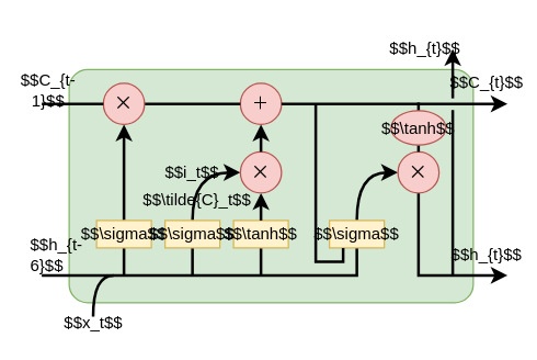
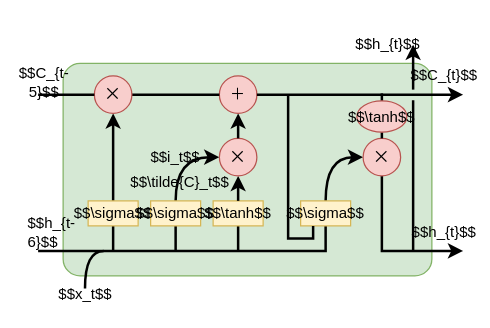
  <mxCell id="0" />
  <mxCell id="1" parent="0" />
  <mxCell id="2" value="" style="rounded=1;whiteSpace=wrap;html=1;arcSize=8;fillColor=#d5e8d4;strokeColor=#82b366;" parent="1" vertex="1"><mxGeometry x="50" y="50" width="295" height="170" as="geometry" /></mxCell>
- <mxCell id="3" value="$$C_{t-1}$$" style="text;html=1;align=center;verticalAlign=middle;whiteSpace=wrap;rounded=0;" parent="1" vertex="1"><mxGeometry x="20" y="50" width="30" height="30" as="geometry" /></mxCell>
+ <mxCell id="3" value="$$C_{t-5}$$" style="text;html=1;align=center;verticalAlign=middle;whiteSpace=wrap;rounded=0;" parent="1" vertex="1"><mxGeometry x="20" y="50" width="30" height="30" as="geometry" /></mxCell>
  <mxCell id="4" style="edgeStyle=orthogonalEdgeStyle;rounded=0;orthogonalLoop=1;jettySize=auto;html=1;entryX=0.5;entryY=1;entryDx=0;entryDy=0;endArrow=none;endFill=0;strokeWidth=2;" parent="1" target="18" edge="1"><mxGeometry relative="1" as="geometry"><mxPoint x="30" y="200" as="sourcePoint" /><mxPoint x="240" y="185" as="targetPoint" /><Array as="points"><mxPoint x="260" y="200" /></Array></mxGeometry></mxCell>
  <mxCell id="5" value="$$h_{t-6}$$" style="text;html=1;align=left;verticalAlign=middle;whiteSpace=wrap;rounded=0;" parent="1" vertex="1"><mxGeometry x="20" y="170" width="30" height="30" as="geometry" /></mxCell>
  <mxCell id="6" style="edgeStyle=orthogonalEdgeStyle;rounded=0;orthogonalLoop=1;jettySize=auto;html=1;exitX=0.5;exitY=0;exitDx=0;exitDy=0;endArrow=none;endFill=0;curved=1;strokeWidth=2;" parent="1" edge="1"><mxGeometry relative="1" as="geometry"><mxPoint x="82.5" y="200.01" as="targetPoint" /><mxPoint x="67.5" y="230.01" as="sourcePoint" /><Array as="points"><mxPoint x="67.5" y="200.01" /></Array></mxGeometry></mxCell>
  <mxCell id="7" value="$$x_t$$" style="text;html=1;align=center;verticalAlign=middle;whiteSpace=wrap;rounded=0;" parent="1" vertex="1"><mxGeometry x="53" y="230" width="30" height="10" as="geometry" /></mxCell>
  <mxCell id="8" style="edgeStyle=orthogonalEdgeStyle;rounded=0;orthogonalLoop=1;jettySize=auto;html=1;exitX=0.5;exitY=1;exitDx=0;exitDy=0;endArrow=none;endFill=0;strokeWidth=2;" parent="1" source="11" edge="1"><mxGeometry relative="1" as="geometry"><mxPoint x="90" y="200" as="targetPoint" /></mxGeometry></mxCell>
  <mxCell id="9" style="edgeStyle=orthogonalEdgeStyle;rounded=0;orthogonalLoop=1;jettySize=auto;html=1;exitX=0.5;exitY=0;exitDx=0;exitDy=0;entryX=0;entryY=0.5;entryDx=0;entryDy=0;curved=1;strokeWidth=2;" parent="1" target="19" edge="1"><mxGeometry relative="1" as="geometry"><mxPoint x="140" y="160" as="sourcePoint" /><Array as="points"><mxPoint x="140" y="125" /></Array></mxGeometry></mxCell>
  <mxCell id="10" style="edgeStyle=orthogonalEdgeStyle;rounded=0;orthogonalLoop=1;jettySize=auto;html=1;exitX=0.5;exitY=0;exitDx=0;exitDy=0;entryX=0.5;entryY=1;entryDx=0;entryDy=0;strokeWidth=2;" parent="1" source="11" target="25" edge="1"><mxGeometry relative="1" as="geometry" /></mxCell>
  <mxCell id="11" value="$$\sigma$$" style="rounded=0;whiteSpace=wrap;html=1;fillColor=#fff2cc;strokeColor=#d6b656;" parent="1" vertex="1"><mxGeometry x="70" y="160" width="40" height="20" as="geometry" /></mxCell>
  <mxCell id="12" style="edgeStyle=orthogonalEdgeStyle;rounded=0;orthogonalLoop=1;jettySize=auto;html=1;exitX=0.5;exitY=1;exitDx=0;exitDy=0;endArrow=none;endFill=0;strokeWidth=2;" parent="1" source="13" edge="1"><mxGeometry relative="1" as="geometry"><mxPoint x="190.016" y="200" as="targetPoint" /></mxGeometry></mxCell>
  <mxCell id="13" value="$$\tanh$$" style="rounded=0;whiteSpace=wrap;html=1;fillColor=#fff2cc;strokeColor=#d6b656;" parent="1" vertex="1"><mxGeometry x="170" y="160" width="40" height="20" as="geometry" /></mxCell>
  <mxCell id="14" style="edgeStyle=orthogonalEdgeStyle;rounded=0;orthogonalLoop=1;jettySize=auto;html=1;exitX=0.5;exitY=1;exitDx=0;exitDy=0;endArrow=none;endFill=0;strokeWidth=2;" parent="1" source="16" edge="1"><mxGeometry relative="1" as="geometry"><mxPoint x="140.016" y="200" as="targetPoint" /></mxGeometry></mxCell>
  <mxCell id="15" style="edgeStyle=orthogonalEdgeStyle;rounded=0;orthogonalLoop=1;jettySize=auto;html=1;exitX=0.5;exitY=0;exitDx=0;exitDy=0;entryX=0.5;entryY=1;entryDx=0;entryDy=0;endArrow=classic;endFill=1;strokeWidth=2;" parent="1" target="19" edge="1"><mxGeometry relative="1" as="geometry"><mxPoint x="190" y="160" as="sourcePoint" /></mxGeometry></mxCell>
  <mxCell id="16" value="$$\sigma$$" style="rounded=0;whiteSpace=wrap;html=1;fillColor=#fff2cc;strokeColor=#d6b656;" parent="1" vertex="1"><mxGeometry x="120" y="160" width="40" height="20" as="geometry" /></mxCell>
  <mxCell id="17" style="edgeStyle=orthogonalEdgeStyle;rounded=0;orthogonalLoop=1;jettySize=auto;html=1;exitX=0.5;exitY=0;exitDx=0;exitDy=0;entryX=0;entryY=0.5;entryDx=0;entryDy=0;strokeWidth=2;curved=1;" parent="1" source="18" target="30" edge="1"><mxGeometry relative="1" as="geometry" /></mxCell>
  <mxCell id="18" value="$$\sigma$$" style="rounded=0;whiteSpace=wrap;html=1;fillColor=#fff2cc;strokeColor=#d6b656;" parent="1" vertex="1"><mxGeometry x="240" y="160" width="40" height="20" as="geometry" /></mxCell>
  <mxCell id="19" value="⨉" style="ellipse;whiteSpace=wrap;html=1;aspect=fixed;fillColor=#f8cecc;strokeColor=#b85450;" parent="1" vertex="1"><mxGeometry x="175" y="110" width="30" height="30" as="geometry" /></mxCell>
  <mxCell id="20" value="$$i_t$$" style="text;html=1;align=center;verticalAlign=middle;whiteSpace=wrap;rounded=0;" parent="1" vertex="1"><mxGeometry x="125" y="110" width="30" height="30" as="geometry" /></mxCell>
  <mxCell id="21" value="$$\tilde{C}_t$$" style="text;html=1;align=right;verticalAlign=middle;whiteSpace=wrap;rounded=0;" parent="1" vertex="1"><mxGeometry x="155" y="130" width="30" height="30" as="geometry" /></mxCell>
  <mxCell id="22" style="edgeStyle=orthogonalEdgeStyle;rounded=0;orthogonalLoop=1;jettySize=auto;html=1;exitX=0.5;exitY=0;exitDx=0;exitDy=0;entryX=0.5;entryY=1;entryDx=0;entryDy=0;endArrow=classic;endFill=1;strokeWidth=2;" parent="1" edge="1"><mxGeometry relative="1" as="geometry"><mxPoint x="190" y="110" as="sourcePoint" /><mxPoint x="190" y="90" as="targetPoint" /></mxGeometry></mxCell>
  <mxCell id="23" value="＋" style="ellipse;whiteSpace=wrap;html=1;aspect=fixed;fillColor=#f8cecc;strokeColor=#b85450;" parent="1" vertex="1"><mxGeometry x="175" y="60" width="30" height="30" as="geometry" /></mxCell>
  <mxCell id="24" style="edgeStyle=orthogonalEdgeStyle;rounded=0;orthogonalLoop=1;jettySize=auto;html=1;exitX=1;exitY=0.5;exitDx=0;exitDy=0;entryX=0;entryY=0.5;entryDx=0;entryDy=0;strokeWidth=2;endArrow=none;endFill=0;" parent="1" source="25" target="23" edge="1"><mxGeometry relative="1" as="geometry" /></mxCell>
  <mxCell id="25" value="⨉" style="ellipse;whiteSpace=wrap;html=1;aspect=fixed;fillColor=#f8cecc;strokeColor=#b85450;" parent="1" vertex="1"><mxGeometry x="75" y="60" width="30" height="30" as="geometry" /></mxCell>
  <mxCell id="26" value="" style="endArrow=none;html=1;rounded=0;entryX=0;entryY=0.5;entryDx=0;entryDy=0;strokeWidth=2;" parent="1" target="25" edge="1"><mxGeometry width="50" height="50" relative="1" as="geometry"><mxPoint x="30" y="75" as="sourcePoint" /><mxPoint x="130" y="90" as="targetPoint" /></mxGeometry></mxCell>
  <mxCell id="27" value="$$C_{t}$$" style="text;html=1;align=center;verticalAlign=middle;whiteSpace=wrap;rounded=0;" parent="1" vertex="1"><mxGeometry x="340" y="45" width="30" height="30" as="geometry" /></mxCell>
  <mxCell id="28" value="" style="endArrow=none;html=1;rounded=0;strokeWidth=2;" parent="1" edge="1"><mxGeometry width="50" height="50" relative="1" as="geometry"><mxPoint x="250" y="180" as="sourcePoint" /><mxPoint x="230" y="75" as="targetPoint" /><Array as="points"><mxPoint x="250" y="190" /><mxPoint x="230" y="190" /></Array></mxGeometry></mxCell>
  <mxCell id="29" style="edgeStyle=orthogonalEdgeStyle;rounded=0;orthogonalLoop=1;jettySize=auto;html=1;exitX=0.5;exitY=1;exitDx=0;exitDy=0;strokeWidth=2;flowAnimation=0;" parent="1" source="30" edge="1"><mxGeometry relative="1" as="geometry"><mxPoint x="370" y="200" as="targetPoint" /><Array as="points"><mxPoint x="305" y="200" /></Array></mxGeometry></mxCell>
  <mxCell id="30" value="⨉" style="ellipse;whiteSpace=wrap;html=1;aspect=fixed;fillColor=#f8cecc;strokeColor=#b85450;" parent="1" vertex="1"><mxGeometry x="290" y="110" width="30" height="30" as="geometry" /></mxCell>
  <mxCell id="31" style="edgeStyle=orthogonalEdgeStyle;rounded=0;orthogonalLoop=1;jettySize=auto;html=1;exitX=0.5;exitY=0;exitDx=0;exitDy=0;endArrow=none;endFill=0;strokeWidth=2;" parent="1" source="33" edge="1"><mxGeometry relative="1" as="geometry"><mxPoint x="305" y="74" as="targetPoint" /></mxGeometry></mxCell>
  <mxCell id="32" style="edgeStyle=orthogonalEdgeStyle;rounded=0;orthogonalLoop=1;jettySize=auto;html=1;exitX=0.5;exitY=1;exitDx=0;exitDy=0;entryX=0.5;entryY=0;entryDx=0;entryDy=0;endArrow=none;endFill=0;strokeWidth=2;" parent="1" source="33" target="30" edge="1"><mxGeometry relative="1" as="geometry" /></mxCell>
  <mxCell id="33" value="$$\tanh$$" style="ellipse;whiteSpace=wrap;html=1;fillColor=#f8cecc;strokeColor=#b85450;" parent="1" vertex="1"><mxGeometry x="285" y="80" width="40" height="25" as="geometry" /></mxCell>
  <mxCell id="34" value="$$h_{t}$$" style="text;html=1;align=center;verticalAlign=middle;whiteSpace=wrap;rounded=0;" parent="1" vertex="1"><mxGeometry x="340" y="170" width="30" height="30" as="geometry" /></mxCell>
  <mxCell id="35" style="edgeStyle=orthogonalEdgeStyle;rounded=0;orthogonalLoop=1;jettySize=auto;html=1;startArrow=classic;startFill=1;endArrow=none;endFill=0;strokeWidth=2;" parent="1" edge="1"><mxGeometry relative="1" as="geometry"><mxPoint x="330" y="200" as="targetPoint" /><mxPoint x="330" y="35" as="sourcePoint" /></mxGeometry></mxCell>
  <mxCell id="36" value="$$h_{t}$$" style="text;html=1;align=center;verticalAlign=middle;whiteSpace=wrap;rounded=0;" parent="1" vertex="1"><mxGeometry x="295" y="20" width="30" height="30" as="geometry" /></mxCell>
  <mxCell id="37" value="" style="rounded=0;whiteSpace=wrap;html=1;fillColor=#d5e8d4;strokeColor=none;" parent="1" vertex="1"><mxGeometry x="326" y="71" width="7.33" height="8.5" as="geometry" /></mxCell>
  <mxCell id="38" style="edgeStyle=orthogonalEdgeStyle;rounded=0;orthogonalLoop=1;jettySize=auto;html=1;exitX=1;exitY=0.5;exitDx=0;exitDy=0;strokeWidth=2;" parent="1" source="23" edge="1"><mxGeometry relative="1" as="geometry"><mxPoint x="370" y="75" as="targetPoint" /></mxGeometry></mxCell>
